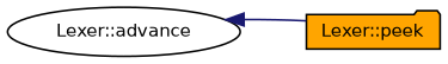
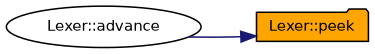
  digraph {
    rankdir=LR
    node [color=black fontname=Helvetica fontsize=10 style=filled]
    n1 [fillcolor=white fontcolor=black height=0.2 label="Lexer::advance" shape=ellipse width=0.4]
    n2 [fillcolor=orange height=0.2 label="Lexer::peek" shape=folder width=0.4]
-   n2 -> n1 [color=midnightblue fontname=Helvetica fontsize=10 labelfontname=Helvetica labelfontsize=10 style=solid]
+   n1 -> n2 [color=midnightblue fontname=Helvetica fontsize=10 labelfontname=Helvetica labelfontsize=10 style=solid]
  }
